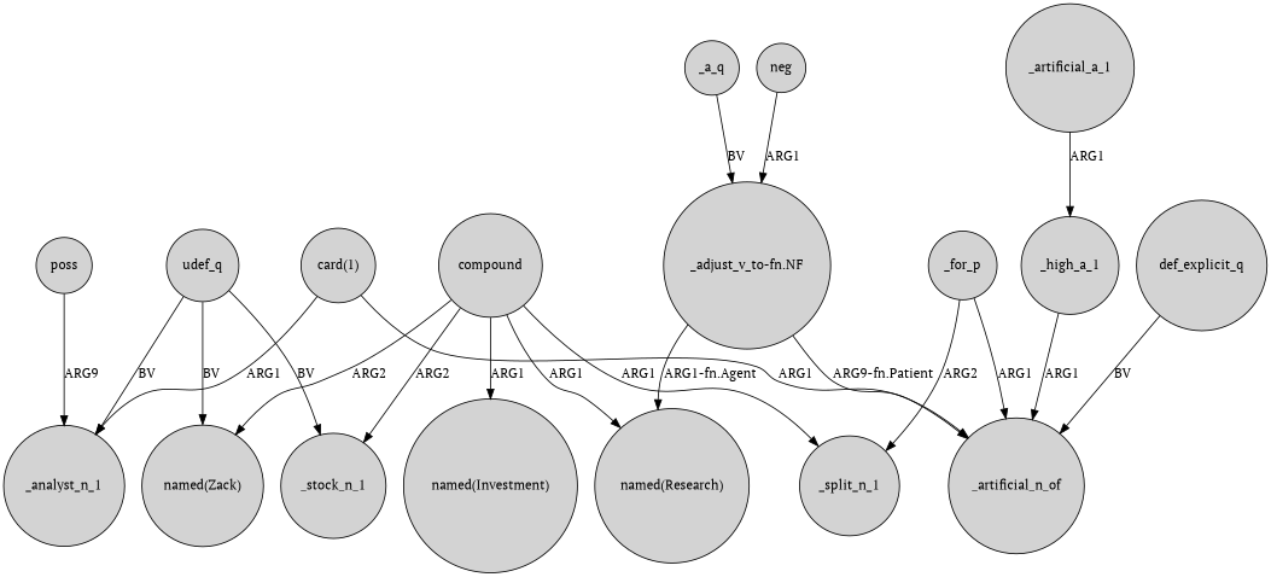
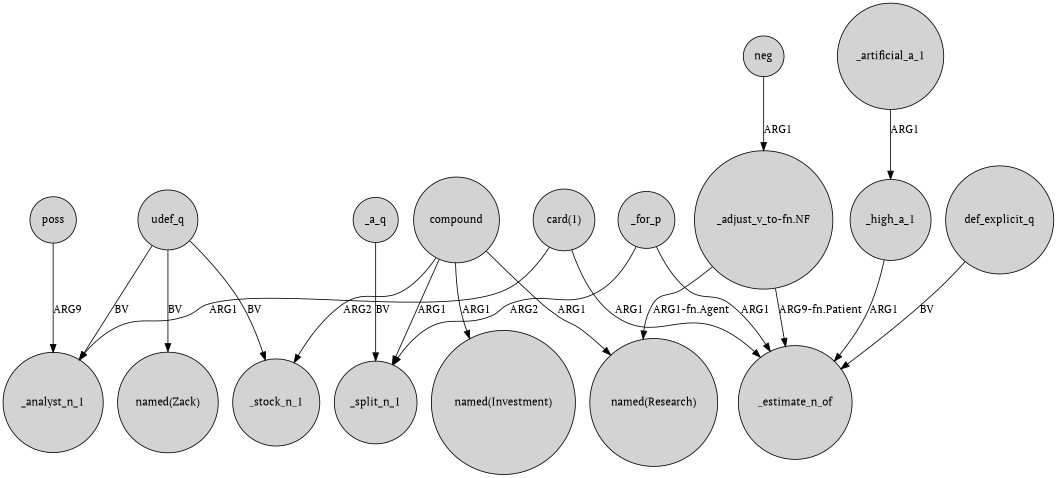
  digraph {
    fontname="PT Serif"
    node [fontname="PT Serif" shape=circle style=filled]
    edge [fontname="PT Serif"]
    "card(1)"
    _analyst_n_1
-   _estimate_n_of [label=_artificial_n_of]
+   _estimate_n_of
    _for_p
    _split_n_1
    _high_a_1
    poss
    compound
    "named(Research)"
    _stock_n_1
    "named(Zack)"
    "named(Investment)"
    _a_q
    "_adjust_v_to-fn.NF"
    udef_q
    _artificial_a_1
    neg
    def_explicit_q
    "card(1)" -> _analyst_n_1 [label=ARG1]
    "card(1)" -> _estimate_n_of [label=ARG1]
    _for_p -> _estimate_n_of [label=ARG1]
    _for_p -> _split_n_1 [label=ARG2]
    _high_a_1 -> _estimate_n_of [label=ARG1]
    poss -> _analyst_n_1 [label=ARG9]
    compound -> _split_n_1 [label=ARG1]
    compound -> "named(Research)" [label=ARG1]
    compound -> _stock_n_1 [label=ARG2]
-   compound -> "named(Zack)" [label=ARG2]
    compound -> "named(Investment)" [label=ARG1]
-   _a_q -> "_adjust_v_to-fn.NF" [label=BV]
+   _a_q -> _split_n_1 [label=BV]
    "_adjust_v_to-fn.NF" -> _estimate_n_of [label="ARG9-fn.Patient"]
    "_adjust_v_to-fn.NF" -> "named(Research)" [label="ARG1-fn.Agent"]
    udef_q -> _analyst_n_1 [label=BV]
    udef_q -> _stock_n_1 [label=BV]
    udef_q -> "named(Zack)" [label=BV]
    _artificial_a_1 -> _high_a_1 [label=ARG1]
    neg -> "_adjust_v_to-fn.NF" [label=ARG1]
    def_explicit_q -> _estimate_n_of [label=BV]
  }
